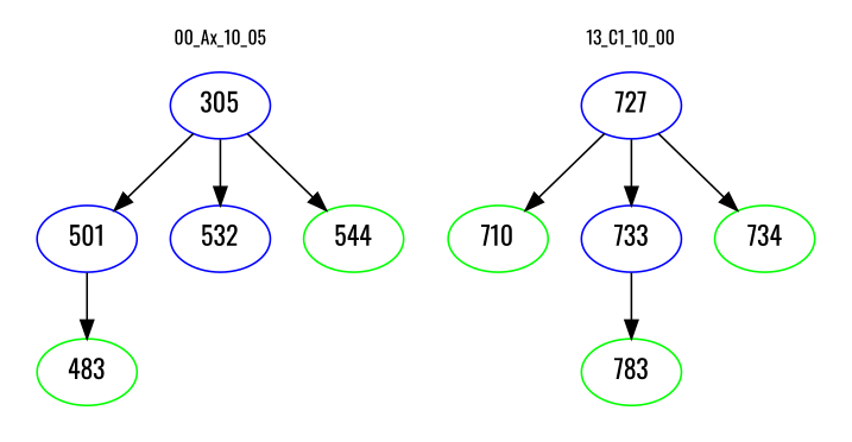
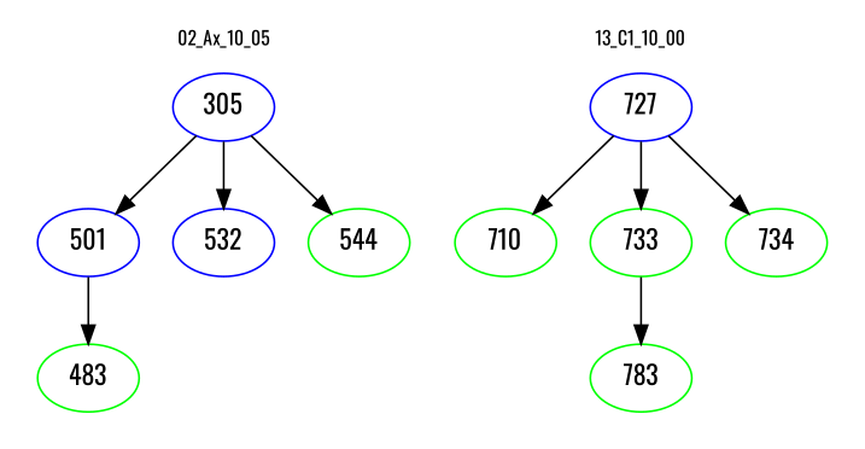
  digraph {
    fontname=Oswald
    node [color=blue fontname=Oswald]
    edge [color=black fontname=Oswald]
    n1 [label=305]
    n2 [label=501]
    n3 [label=532]
    n4 [color=green label=544]
    n5 [color=green label=483]
    n6 [label=727]
    n7 [color=green label=710]
-   n8 [label=733]
+   n8 [color=green label=733]
    n9 [color=green label=734]
    n10 [color=green label=783]
    subgraph cluster_1 {
      color=white
      fontsize=10
-     label="00_Ax_10_05"
+     label="02_Ax_10_05"
      n1
      n2
      n3
      n4
      n5
    }
    subgraph cluster_2 {
      color=white
      fontsize=10
      label="13_C1_10_00"
      n6
      n7
      n8
      n9
      n10
    }
    n1 -> n2
    n1 -> n3
    n1 -> n4
    n2 -> n5
    n6 -> n7
    n6 -> n8
    n6 -> n9
    n8 -> n10
  }
